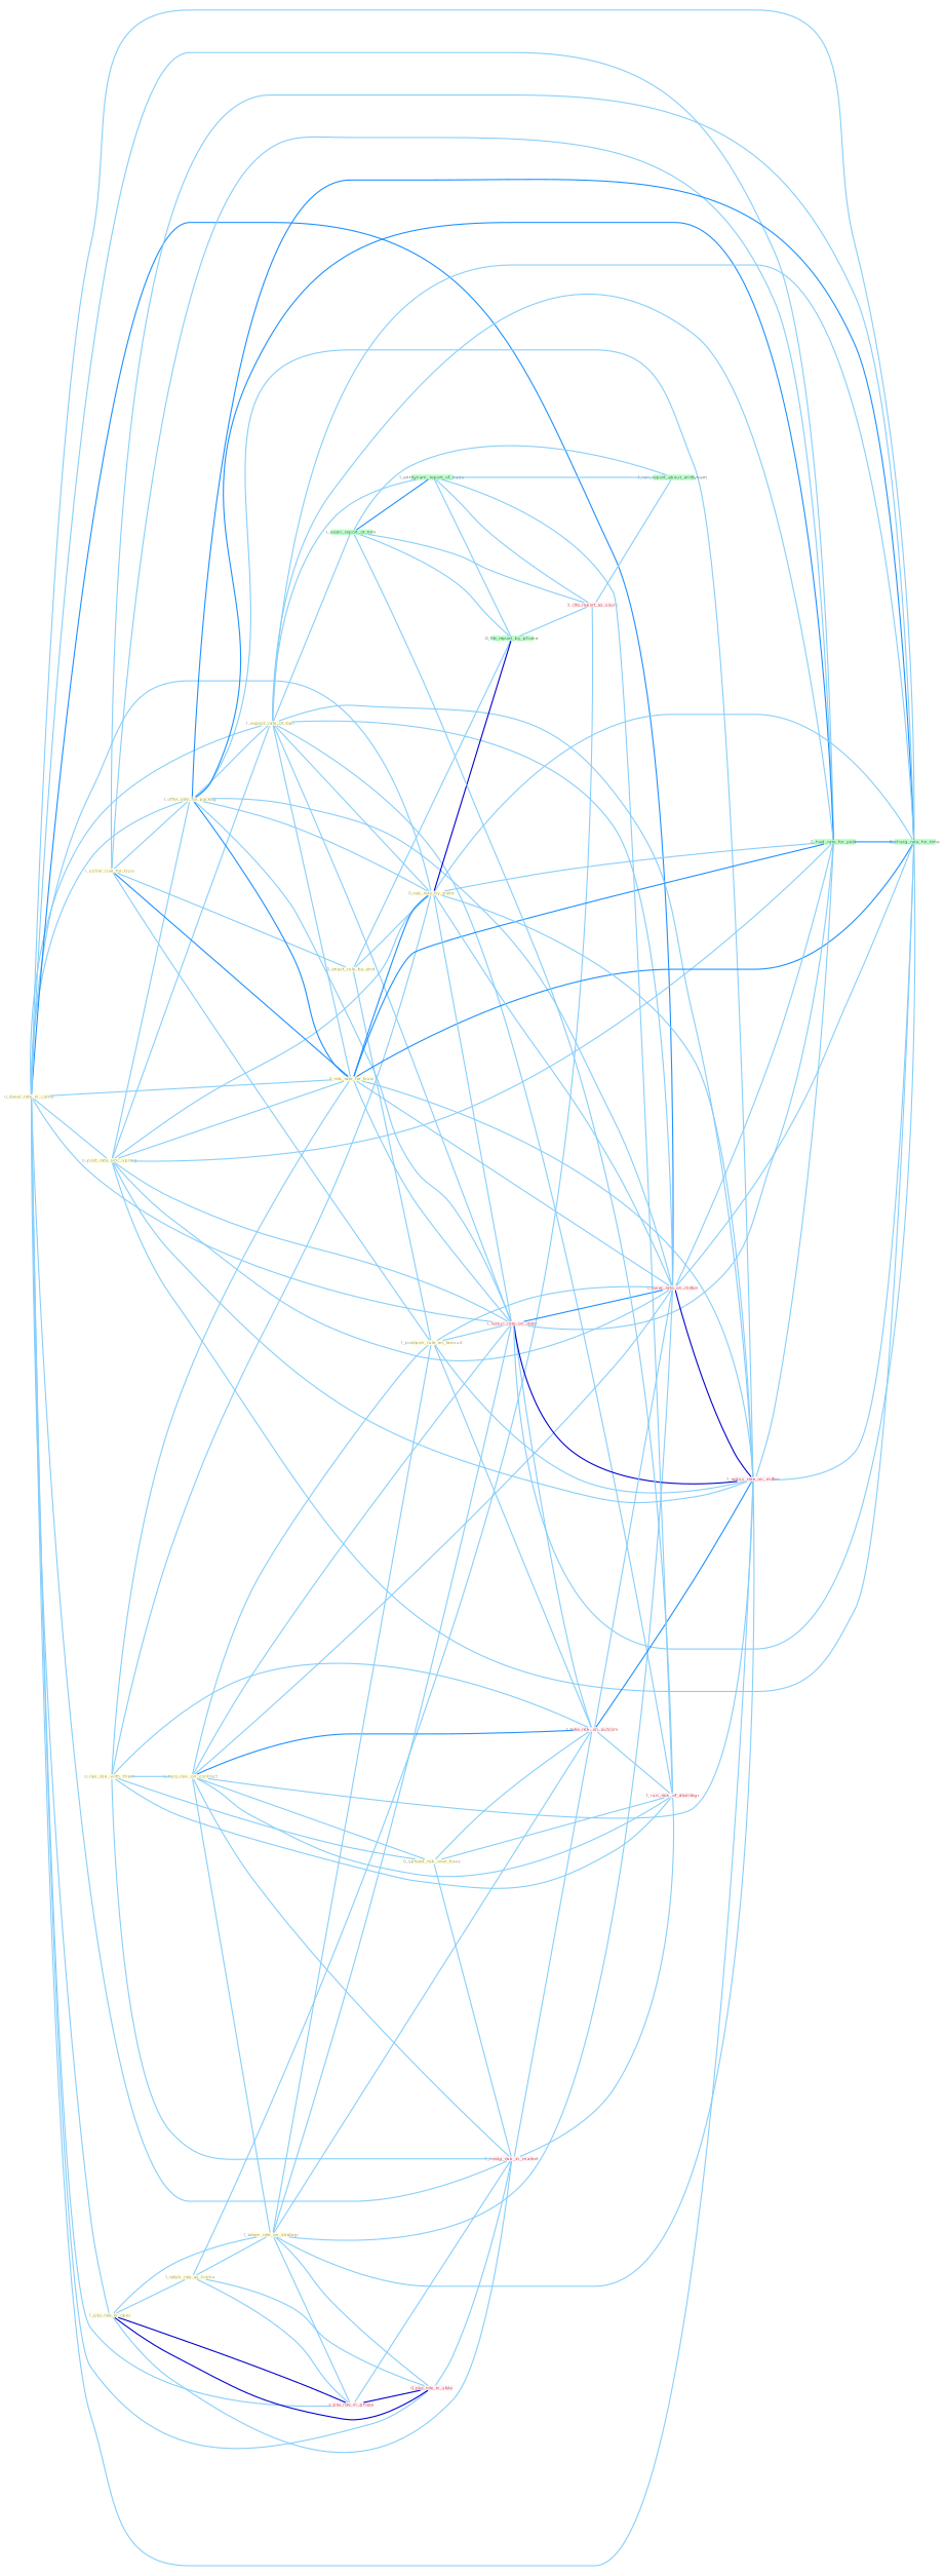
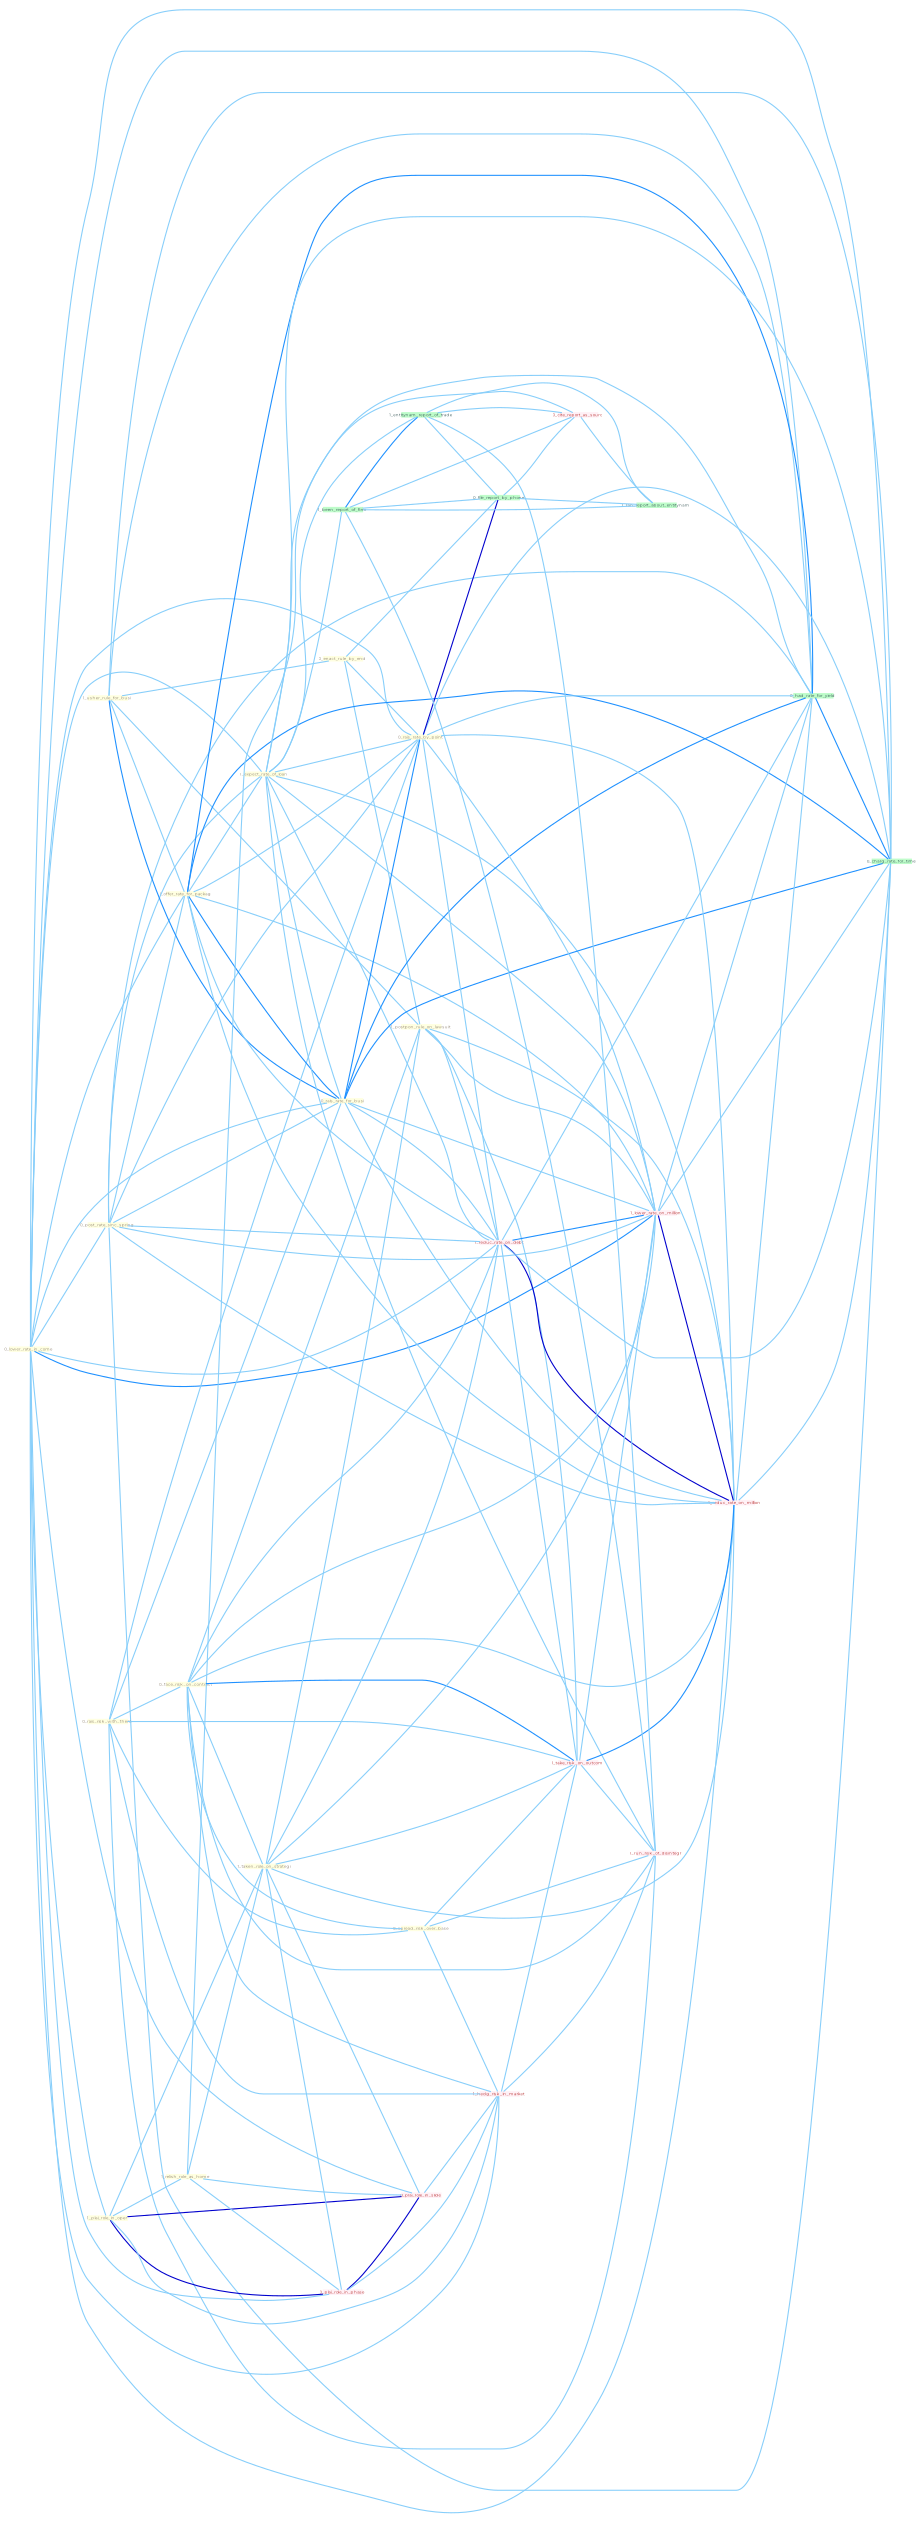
  graph {
    fontname=Montserrat
    rankdir=LR
    node [color="#ffffe0" fixedsize=true fontcolor="#8b7d6b" fontname=Montserrat fontsize=4 shape=polygon style=filled]
    edge [color="#87cefa" fontname=Montserrat w=1]
    "0_lower_rate_in_come " [height=.06 width=.5]
    "0_post_rate_sinc_spring " [height=.06 width=.5]
    "1_usher_rule_for_busi " [height=.06 width=.5]
    "0_rais_risk_with_them " [height=.06 width=.5]
    "1_plai_role_in_oper " [height=.06 width=.5]
    "0_enact_rule_by_end " [height=.06 width=.5]
    "1_offer_rate_for_packag " [height=.06 width=.5]
    "1_relish_role_as_home " [height=.06 width=.5]
    "0_face_risk_on_contract " [height=.06 width=.5]
    "1_taken_role_on_strategi " [height=.06 width=.5]
    "1_expect_rate_of_loan " [height=.06 width=.5]
    "0_rais_rate_for_busi " [height=.06 width=.5]
    "0_spread_risk_over_base " [height=.06 width=.5]
    "1_postpon_rule_on_lawsuit " [height=.06 width=.5]
    "0_rais_rate_by_point " [height=.06 width=.5]
    "1_reduc_rate_on_debt " [color="#fff0f5" fontcolor="#b22222" height=.06 width=.5]
    "0_plai_role_in_phase " [color="#fff0f5" fontcolor="#b22222" height=.06 width=.5]
    "0_plai_role_in_slide " [color="#fff0f5" fontcolor="#b22222" height=.06 width=.5]
    "1_hedg_risk_in_market " [color="#fff0f5" fontcolor="#b22222" height=.06 width=.5]
    "1_take_risk_on_outcom " [color="#fff0f5" fontcolor="#b22222" height=.06 width=.5]
    "0_cite_report_as_sourc " [color="#fff0f5" fontcolor="#b22222" height=.06 width=.5]
    "1_lower_rate_on_million " [color="#fff0f5" fontcolor="#b22222" height=.06 width=.5]
    "1_reduc_rate_on_million " [color="#fff0f5" fontcolor="#b22222" height=.06 width=.5]
    "1_run_risk_of_disintegr " [color="#fff0f5" fontcolor="#b22222" height=.06 width=.5]
    "0_had_rate_for_yield " [color="#BDFCC9" fontcolor="#2f4f4f" height=.06 width=.5]
    "0_charg_rate_for_time " [color="#BDFCC9" fontcolor="#2f4f4f" height=.06 width=.5]
    "0_file_report_by_phone " [color="#BDFCC9" fontcolor="#2f4f4f" height=.06 width=.5]
    "1_been_report_of_firm " [color="#BDFCC9" fontcolor="#2f4f4f" height=.06 width=.5]
    "1_entitynam_report_of_trade " [color="#BDFCC9" fontcolor="#2f4f4f" height=.06 width=.5]
    "1_ran_report_about_entitynam " [color="#BDFCC9" fontcolor="#2f4f4f" height=.06 width=.5]
    subgraph sub_1 {
      "0_lower_rate_in_come "
      "0_post_rate_sinc_spring "
      "1_usher_rule_for_busi "
      "0_rais_risk_with_them "
      "1_plai_role_in_oper "
      "0_enact_rule_by_end "
      "1_offer_rate_for_packag "
      "1_relish_role_as_home "
      "0_face_risk_on_contract "
      "1_taken_role_on_strategi "
      "1_expect_rate_of_loan "
      "0_rais_rate_for_busi "
      "0_spread_risk_over_base "
      "1_postpon_rule_on_lawsuit "
      "0_rais_rate_by_point "
    }
    subgraph sub_2 {
      "1_reduc_rate_on_debt "
      "0_plai_role_in_phase "
      "0_plai_role_in_slide "
      "1_hedg_risk_in_market "
      "1_take_risk_on_outcom "
      "0_cite_report_as_sourc "
      "1_lower_rate_on_million "
      "1_reduc_rate_on_million "
      "1_run_risk_of_disintegr "
    }
    "0_lower_rate_in_come " -- "0_post_rate_sinc_spring "
    "0_lower_rate_in_come " -- "1_plai_role_in_oper "
    "0_lower_rate_in_come " -- "1_offer_rate_for_packag "
    "0_lower_rate_in_come " -- "1_expect_rate_of_loan "
    "0_lower_rate_in_come " -- "0_rais_rate_for_busi "
    "0_lower_rate_in_come " -- "0_rais_rate_by_point "
    "0_lower_rate_in_come " -- "1_reduc_rate_on_debt "
    "0_lower_rate_in_come " -- "0_plai_role_in_phase "
    "0_lower_rate_in_come " -- "0_plai_role_in_slide "
    "0_lower_rate_in_come " -- "1_hedg_risk_in_market "
    "0_lower_rate_in_come " -- "1_lower_rate_on_million " [color="#1e90ff" w=2]
    "0_lower_rate_in_come " -- "1_reduc_rate_on_million "
    "0_lower_rate_in_come " -- "0_had_rate_for_yield "
    "0_lower_rate_in_come " -- "0_charg_rate_for_time "
    "0_post_rate_sinc_spring " -- "1_offer_rate_for_packag "
    "0_post_rate_sinc_spring " -- "1_expect_rate_of_loan "
    "0_post_rate_sinc_spring " -- "0_rais_rate_for_busi "
    "0_post_rate_sinc_spring " -- "0_rais_rate_by_point "
    "0_post_rate_sinc_spring " -- "1_reduc_rate_on_debt "
    "0_post_rate_sinc_spring " -- "1_lower_rate_on_million "
    "0_post_rate_sinc_spring " -- "1_reduc_rate_on_million "
    "0_post_rate_sinc_spring " -- "0_had_rate_for_yield "
    "0_post_rate_sinc_spring " -- "0_charg_rate_for_time "
    "1_usher_rule_for_busi " -- "0_enact_rule_by_end "
    "1_usher_rule_for_busi " -- "1_offer_rate_for_packag "
    "1_usher_rule_for_busi " -- "0_rais_rate_for_busi " [color="#1e90ff" w=2]
    "1_usher_rule_for_busi " -- "1_postpon_rule_on_lawsuit "
    "1_usher_rule_for_busi " -- "0_had_rate_for_yield "
    "1_usher_rule_for_busi " -- "0_charg_rate_for_time "
    "0_rais_risk_with_them " -- "0_face_risk_on_contract "
    "0_rais_risk_with_them " -- "0_rais_rate_for_busi "
    "0_rais_risk_with_them " -- "0_spread_risk_over_base "
    "0_rais_risk_with_them " -- "0_rais_rate_by_point "
    "0_rais_risk_with_them " -- "1_hedg_risk_in_market "
    "0_rais_risk_with_them " -- "1_take_risk_on_outcom "
    "0_rais_risk_with_them " -- "1_run_risk_of_disintegr "
    "1_plai_role_in_oper " -- "1_relish_role_as_home "
    "1_plai_role_in_oper " -- "1_taken_role_on_strategi "
    "1_plai_role_in_oper " -- "0_plai_role_in_phase " [color="#0000cd" w=3]
    "1_plai_role_in_oper " -- "0_plai_role_in_slide " [color="#0000cd" w=3]
    "1_plai_role_in_oper " -- "1_hedg_risk_in_market "
    "0_enact_rule_by_end " -- "1_postpon_rule_on_lawsuit "
    "0_enact_rule_by_end " -- "0_rais_rate_by_point "
    "0_enact_rule_by_end " -- "0_file_report_by_phone "
    "1_offer_rate_for_packag " -- "1_expect_rate_of_loan "
    "1_offer_rate_for_packag " -- "0_rais_rate_for_busi " [color="#1e90ff" w=2]
    "1_offer_rate_for_packag " -- "0_rais_rate_by_point "
    "1_offer_rate_for_packag " -- "1_reduc_rate_on_debt "
    "1_offer_rate_for_packag " -- "1_lower_rate_on_million "
    "1_offer_rate_for_packag " -- "1_reduc_rate_on_million "
    "1_offer_rate_for_packag " -- "0_had_rate_for_yield " [color="#1e90ff" w=2]
    "1_offer_rate_for_packag " -- "0_charg_rate_for_time " [color="#1e90ff" w=2]
    "1_relish_role_as_home " -- "1_taken_role_on_strategi "
    "1_relish_role_as_home " -- "0_plai_role_in_phase "
    "1_relish_role_as_home " -- "0_plai_role_in_slide "
    "1_relish_role_as_home " -- "0_cite_report_as_sourc "
    "0_face_risk_on_contract " -- "1_taken_role_on_strategi "
    "0_face_risk_on_contract " -- "0_spread_risk_over_base "
    "0_face_risk_on_contract " -- "1_postpon_rule_on_lawsuit "
    "0_face_risk_on_contract " -- "1_reduc_rate_on_debt "
    "0_face_risk_on_contract " -- "1_hedg_risk_in_market "
    "0_face_risk_on_contract " -- "1_take_risk_on_outcom " [color="#1e90ff" w=2]
    "0_face_risk_on_contract " -- "1_lower_rate_on_million "
    "0_face_risk_on_contract " -- "1_reduc_rate_on_million "
    "0_face_risk_on_contract " -- "1_run_risk_of_disintegr "
    "1_taken_role_on_strategi " -- "1_postpon_rule_on_lawsuit "
    "1_taken_role_on_strategi " -- "1_reduc_rate_on_debt "
    "1_taken_role_on_strategi " -- "0_plai_role_in_phase "
    "1_taken_role_on_strategi " -- "0_plai_role_in_slide "
    "1_taken_role_on_strategi " -- "1_take_risk_on_outcom "
    "1_taken_role_on_strategi " -- "1_lower_rate_on_million "
    "1_taken_role_on_strategi " -- "1_reduc_rate_on_million "
    "1_expect_rate_of_loan " -- "0_rais_rate_for_busi "
    "1_expect_rate_of_loan " -- "0_rais_rate_by_point "
    "1_expect_rate_of_loan " -- "1_reduc_rate_on_debt "
    "1_expect_rate_of_loan " -- "1_lower_rate_on_million "
    "1_expect_rate_of_loan " -- "1_reduc_rate_on_million "
    "1_expect_rate_of_loan " -- "1_run_risk_of_disintegr "
    "1_expect_rate_of_loan " -- "0_had_rate_for_yield "
    "1_expect_rate_of_loan " -- "0_charg_rate_for_time "
    "1_expect_rate_of_loan " -- "1_been_report_of_firm "
    "1_expect_rate_of_loan " -- "1_entitynam_report_of_trade "
    "0_rais_rate_for_busi " -- "0_rais_rate_by_point " [color="#1e90ff" w=2]
    "0_rais_rate_for_busi " -- "1_reduc_rate_on_debt "
    "0_rais_rate_for_busi " -- "1_lower_rate_on_million "
    "0_rais_rate_for_busi " -- "1_reduc_rate_on_million "
    "0_rais_rate_for_busi " -- "0_had_rate_for_yield " [color="#1e90ff" w=2]
    "0_rais_rate_for_busi " -- "0_charg_rate_for_time " [color="#1e90ff" w=2]
    "0_spread_risk_over_base " -- "1_hedg_risk_in_market "
    "0_spread_risk_over_base " -- "1_take_risk_on_outcom "
    "0_spread_risk_over_base " -- "1_run_risk_of_disintegr "
    "1_postpon_rule_on_lawsuit " -- "1_reduc_rate_on_debt "
    "1_postpon_rule_on_lawsuit " -- "1_take_risk_on_outcom "
    "1_postpon_rule_on_lawsuit " -- "1_lower_rate_on_million "
    "1_postpon_rule_on_lawsuit " -- "1_reduc_rate_on_million "
    "0_rais_rate_by_point " -- "1_reduc_rate_on_debt "
    "0_rais_rate_by_point " -- "1_lower_rate_on_million "
    "0_rais_rate_by_point " -- "1_reduc_rate_on_million "
    "0_rais_rate_by_point " -- "0_had_rate_for_yield "
    "0_rais_rate_by_point " -- "0_charg_rate_for_time "
    "0_rais_rate_by_point " -- "0_file_report_by_phone " [color="#0000cd"]
    "1_reduc_rate_on_debt " -- "1_take_risk_on_outcom "
    "1_reduc_rate_on_debt " -- "1_lower_rate_on_million " [color="#1e90ff" w=2]
    "1_reduc_rate_on_debt " -- "1_reduc_rate_on_million " [color="#0000cd" w=3]
    "1_reduc_rate_on_debt " -- "0_had_rate_for_yield "
    "1_reduc_rate_on_debt " -- "0_charg_rate_for_time "
    "0_plai_role_in_phase " -- "0_plai_role_in_slide " [color="#0000cd" w=3]
    "0_plai_role_in_phase " -- "1_hedg_risk_in_market "
    "0_plai_role_in_slide " -- "1_hedg_risk_in_market "
    "1_hedg_risk_in_market " -- "1_take_risk_on_outcom "
    "1_hedg_risk_in_market " -- "1_run_risk_of_disintegr "
    "1_take_risk_on_outcom " -- "1_lower_rate_on_million "
    "1_take_risk_on_outcom " -- "1_reduc_rate_on_million " [color="#1e90ff"]
    "1_take_risk_on_outcom " -- "1_run_risk_of_disintegr "
    "0_cite_report_as_sourc " -- "1_ran_report_about_entitynam "
    "1_lower_rate_on_million " -- "1_reduc_rate_on_million " [color="#0000cd" w=3]
    "1_lower_rate_on_million " -- "0_had_rate_for_yield "
    "1_lower_rate_on_million " -- "0_charg_rate_for_time "
    "1_reduc_rate_on_million " -- "0_had_rate_for_yield "
    "1_reduc_rate_on_million " -- "0_charg_rate_for_time "
    "0_had_rate_for_yield " -- "0_charg_rate_for_time " [color="#1e90ff" w=2]
    "0_file_report_by_phone " -- "0_cite_report_as_sourc "
+   "0_file_report_by_phone " -- "1_ran_report_about_entitynam "
    "1_been_report_of_firm " -- "0_cite_report_as_sourc "
    "1_been_report_of_firm " -- "1_run_risk_of_disintegr "
    "1_been_report_of_firm " -- "0_file_report_by_phone "
    "1_been_report_of_firm " -- "1_entitynam_report_of_trade " [color="#1e90ff" w=2]
    "1_been_report_of_firm " -- "1_ran_report_about_entitynam "
    "1_entitynam_report_of_trade " -- "0_cite_report_as_sourc "
    "1_entitynam_report_of_trade " -- "1_run_risk_of_disintegr "
    "1_entitynam_report_of_trade " -- "0_file_report_by_phone "
    "1_entitynam_report_of_trade " -- "1_ran_report_about_entitynam "
  }
